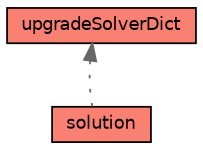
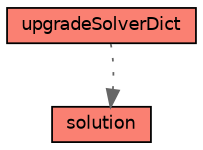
  digraph {
    rankdir=TB
    node [color=black fillcolor=salmon fontname=Helvetica fontsize=10 shape=record style=filled]
    n1 [fontcolor=black height=0.2 label=upgradeSolverDict width=0.4]
    n2 [height=0.2 label=solution width=0.4]
-   n1 -> n2 [color=gray40 dir=back fontname=Helvetica fontsize=10 labelfontname=Helvetica labelfontsize=10 style=dotted]
+   n2 -> n1 [color=gray40 dir=back fontname=Helvetica fontsize=10 labelfontname=Helvetica labelfontsize=10 style=dotted]
  }
